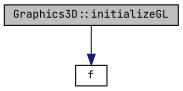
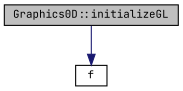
  digraph {
    rankdir=TB
    fontname="JetBrains Mono"
    node [color=black fontname="JetBrains Mono" fontsize=10 shape=record style=filled]
-   n1 [fillcolor=grey75 fontcolor=black height=0.2 label="Graphics3D::initializeGL" width=0.4]
+   n1 [fillcolor=grey75 fontcolor=black height=0.2 label="Graphics0D::initializeGL" width=0.4]
    n2 [fillcolor=white height=0.2 label=f width=0.4]
    n1 -> n2 [color=midnightblue fontname="JetBrains Mono" fontsize=10 labelfontname=FreeSans labelfontsize=10 style=solid]
  }
